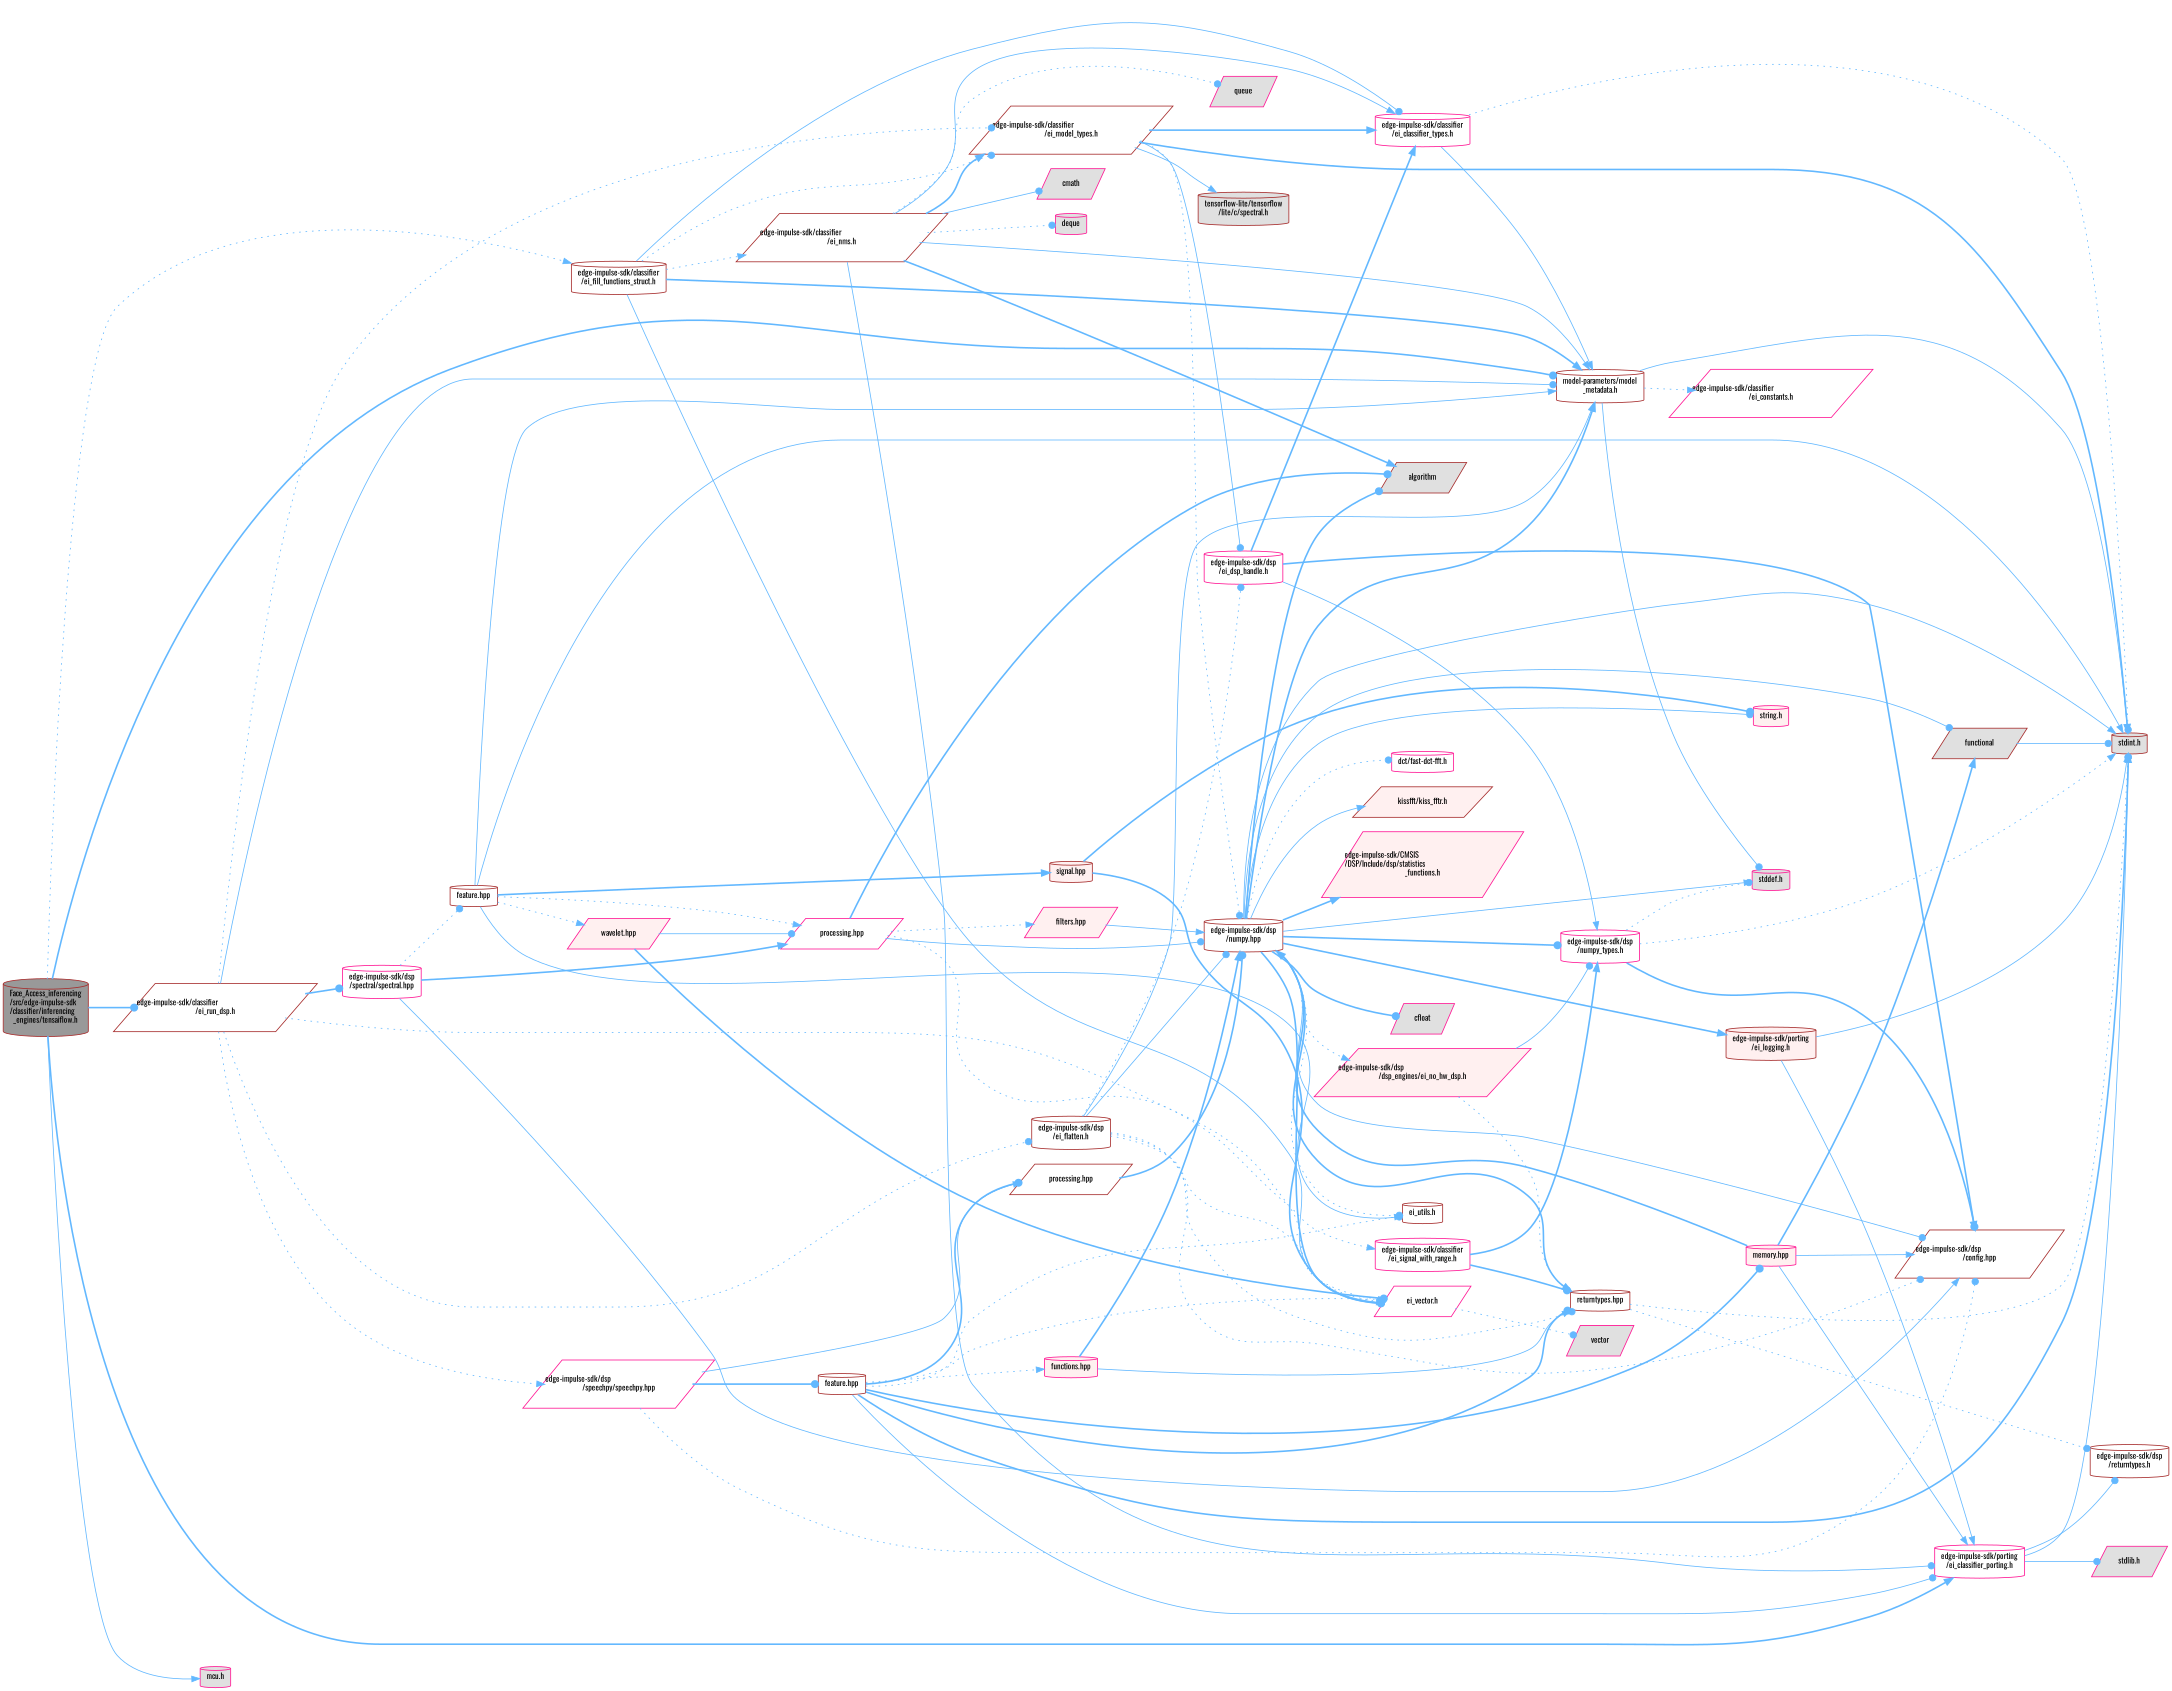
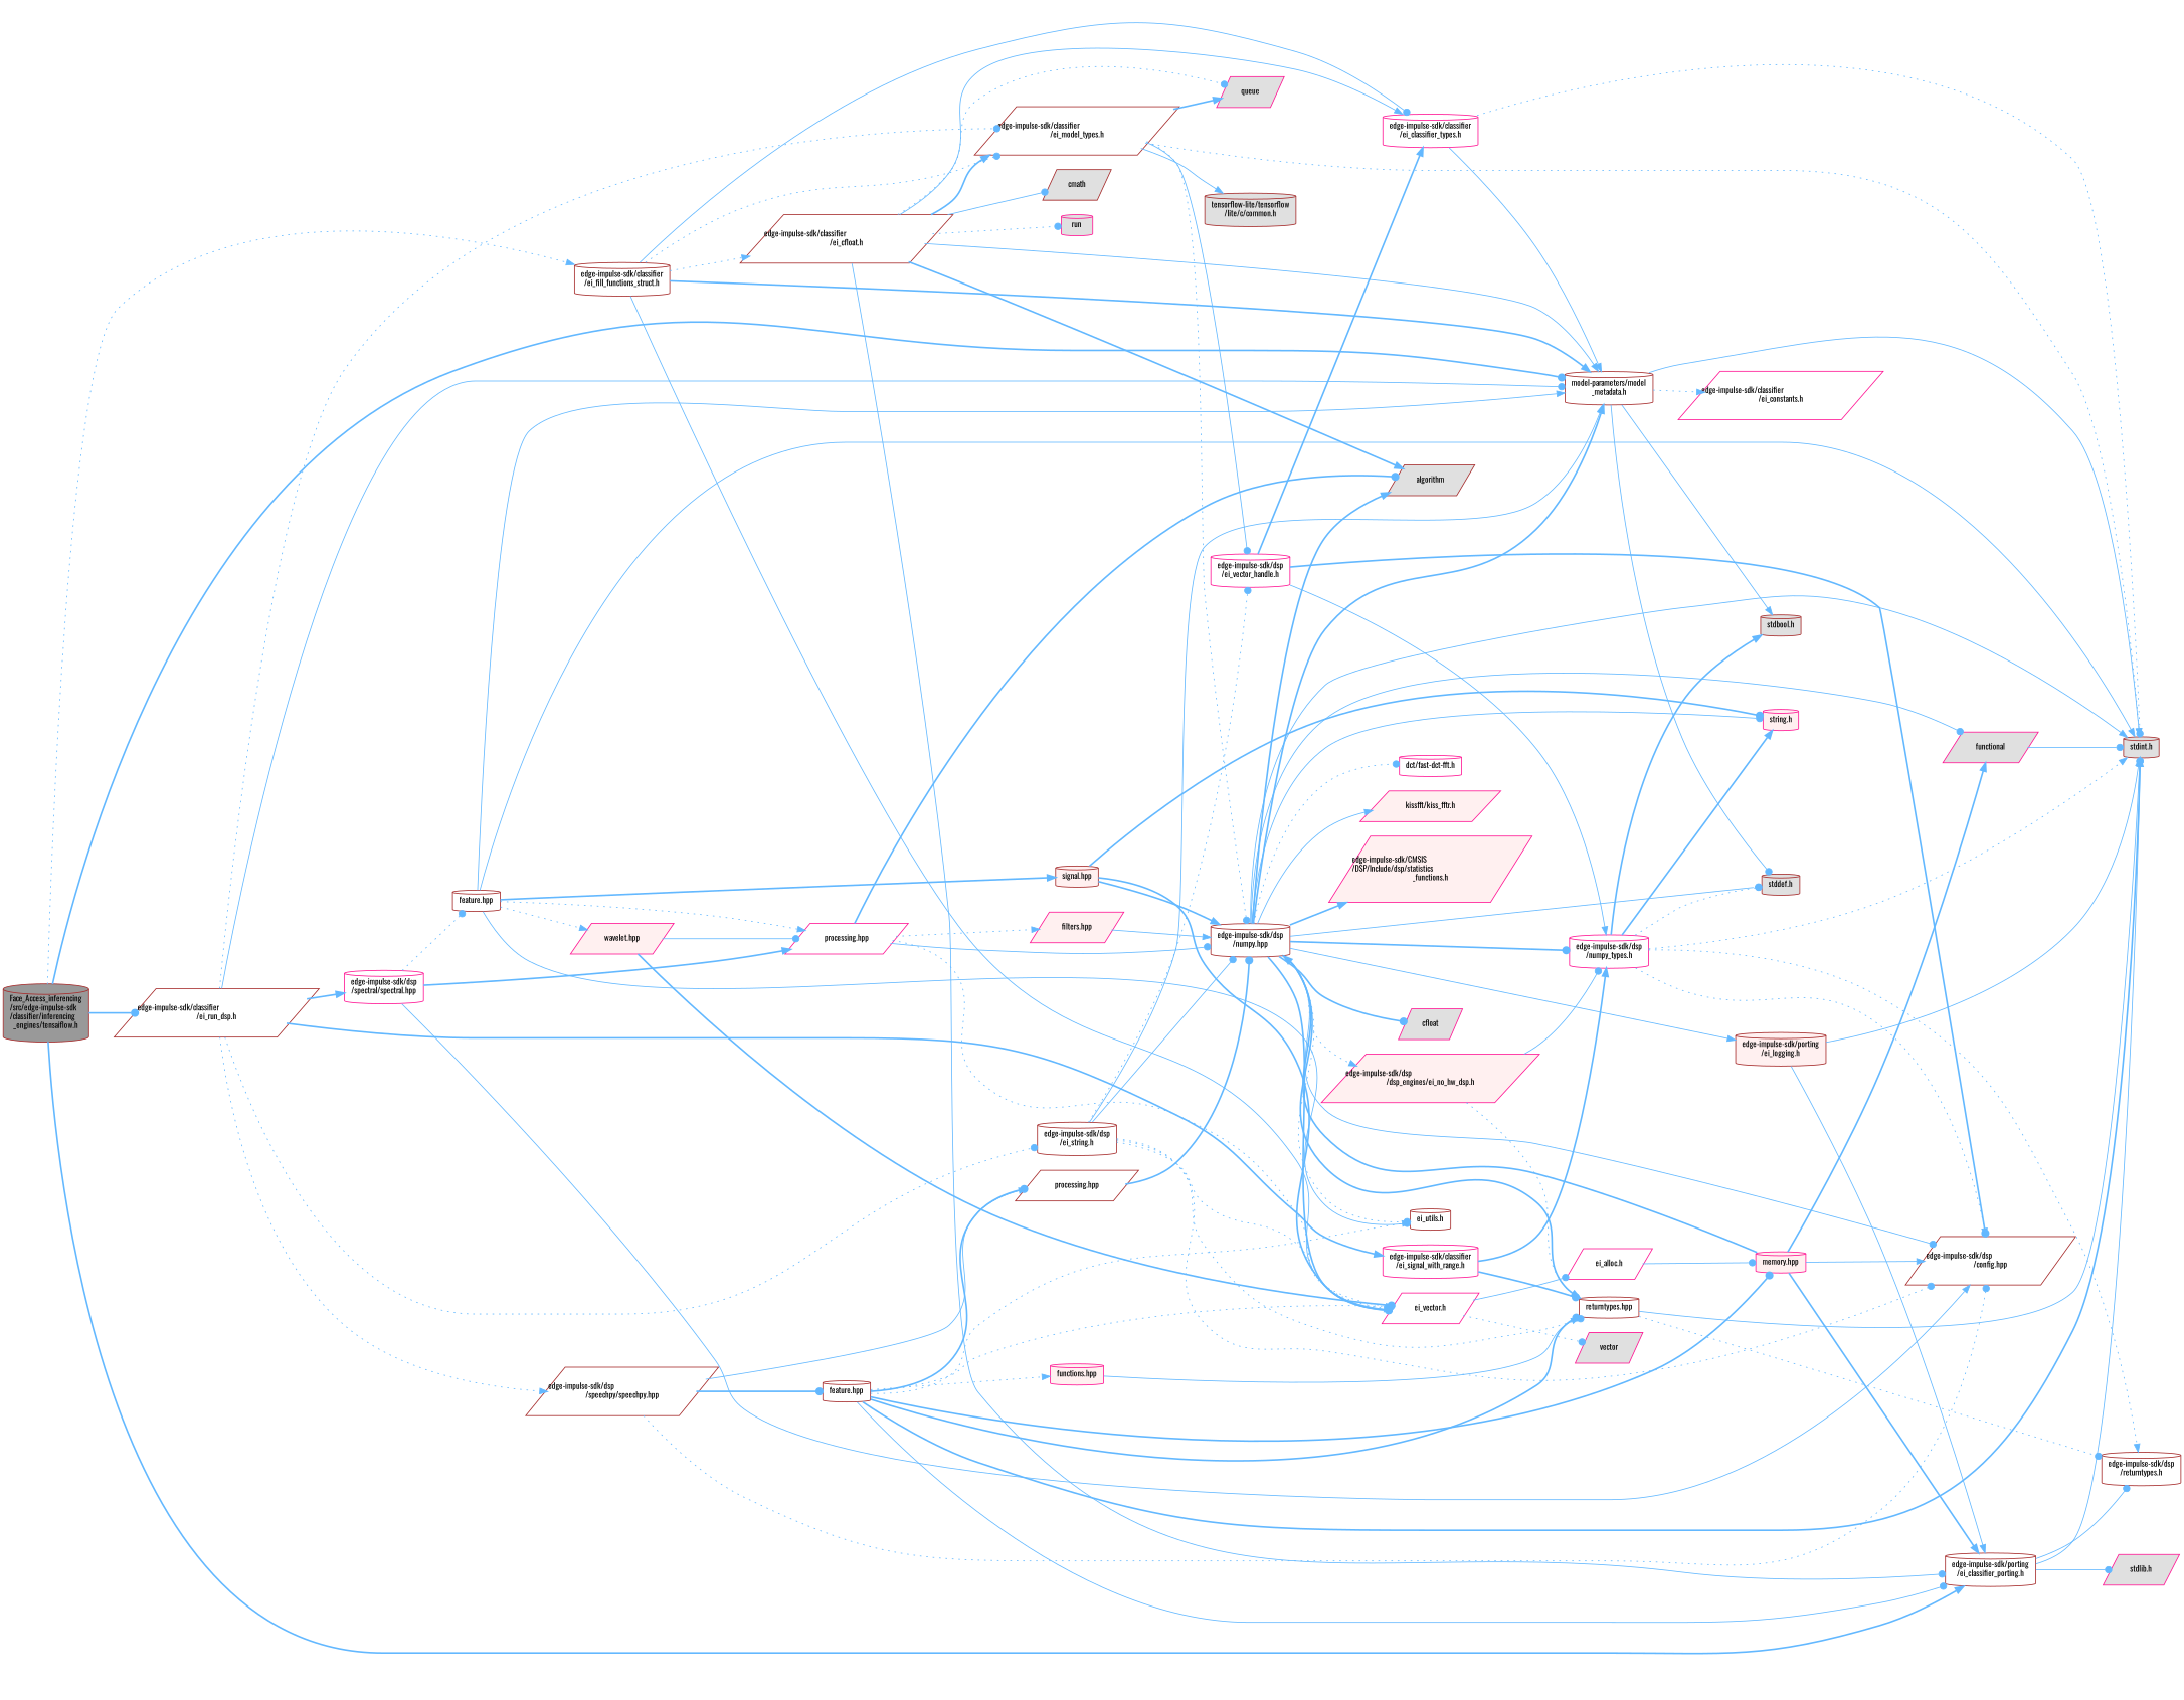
  digraph {
    fontname=Oswald
    rankdir=LR
    node [color=brown fillcolor=white fontname=Oswald fontsize=10 shape=cylinder style=filled]
    edge [arrowhead=normal color=steelblue1 fontname=Oswald fontsize=10 labelfontname=Helvetica labelfontsize=10 style=solid]
    n1 [fillcolor=grey60 fontcolor=black height=0.2 label="Face_Access_inferencing\l/src/edge-impulse-sdk\l/classifier/inferencing\l_engines/tensaiflow.h" width=0.4]
    n2 [height=0.2 label="model-parameters/model\l_metadata.h" width=0.4]
-   n3 [color=deeppink height=0.2 label="edge-impulse-sdk/porting\l/ei_classifier_porting.h" width=0.4]
+   n3 [height=0.2 label="edge-impulse-sdk/porting\l/ei_classifier_porting.h" width=0.4]
    n4 [height=0.2 label="edge-impulse-sdk/classifier\l/ei_fill_functions_struct.h" width=0.4]
    n5 [height=0.2 label="edge-impulse-sdk/classifier\l/ei_run_dsp.h" shape=parallelogram width=0.4]
-   n6 [color=deeppink fillcolor="#E0E0E0" height=0.2 label="mcu.h" width=0.4]
    n7 [fillcolor="#E0E0E0" height=0.2 label="stdint.h" width=0.4]
-   n9 [color=deeppink fillcolor="#E0E0E0" height=0.2 label="stddef.h" width=0.4]
+   n8 [fillcolor="#E0E0E0" height=0.2 label="stdbool.h" width=0.4]
+   n9 [fillcolor="#E0E0E0" height=0.2 label="stddef.h" width=0.4]
    n10 [color=deeppink height=0.2 label="edge-impulse-sdk/classifier\l/ei_constants.h" shape=parallelogram width=0.4]
    n11 [color=deeppink fillcolor="#E0E0E0" height=0.2 label="stdlib.h" shape=parallelogram width=0.4]
    n12 [height=0.2 label="edge-impulse-sdk/dsp\l/returntypes.h" width=0.4]
    n13 [height=0.2 label="edge-impulse-sdk/classifier\l/ei_model_types.h" shape=parallelogram width=0.4]
    n14 [color=deeppink height=0.2 label="edge-impulse-sdk/classifier\l/ei_classifier_types.h" width=0.4]
    n15 [color=deeppink height=0.2 label="ei_vector.h" shape=parallelogram width=0.4]
-   n16 [height=0.2 label="edge-impulse-sdk/classifier\l/ei_nms.h" shape=parallelogram width=0.4]
+   n16 [height=0.2 label="edge-impulse-sdk/classifier\l/ei_cfloat.h" shape=parallelogram width=0.4]
    n17 [color=deeppink height=0.2 label="edge-impulse-sdk/dsp\l/spectral/spectral.hpp" width=0.4]
-   n18 [color=deeppink height=0.2 label="edge-impulse-sdk/dsp\l/speechpy/speechpy.hpp" shape=parallelogram width=0.4]
+   n18 [height=0.2 label="edge-impulse-sdk/dsp\l/speechpy/speechpy.hpp" shape=parallelogram width=0.4]
    n19 [color=deeppink height=0.2 label="edge-impulse-sdk/classifier\l/ei_signal_with_range.h" width=0.4]
-   n20 [height=0.2 label="edge-impulse-sdk/dsp\l/ei_flatten.h" width=0.4]
-   n21 [color=deeppink height=0.2 label="edge-impulse-sdk/dsp\l/ei_dsp_handle.h" width=0.4]
+   n20 [height=0.2 label="edge-impulse-sdk/dsp\l/ei_string.h" width=0.4]
+   n21 [color=deeppink height=0.2 label="edge-impulse-sdk/dsp\l/ei_vector_handle.h" width=0.4]
    n22 [height=0.2 label="edge-impulse-sdk/dsp\l/numpy.hpp" width=0.4]
-   n23 [fillcolor="#E0E0E0" height=0.2 label="tensorflow-lite/tensorflow\l/lite/c/spectral.h" width=0.4]
+   n23 [fillcolor="#E0E0E0" height=0.2 label="tensorflow-lite/tensorflow\l/lite/c/common.h" width=0.4]
+   n24 [color=deeppink height=0.2 label="ei_alloc.h" shape=parallelogram width=0.4]
    n25 [color=deeppink fillcolor="#E0E0E0" height=0.2 label=vector shape=parallelogram width=0.4]
    n26 [fillcolor="#E0E0E0" height=0.2 label=algorithm shape=parallelogram width=0.4]
-   n27 [color=deeppink fillcolor="#E0E0E0" height=0.2 label=cmath shape=parallelogram width=0.4]
-   n28 [color=deeppink fillcolor="#E0E0E0" height=0.2 label=deque width=0.4]
+   n27 [fillcolor="#E0E0E0" height=0.2 label=cmath shape=parallelogram width=0.4]
+   n28 [color=deeppink fillcolor="#E0E0E0" height=0.2 label=run width=0.4]
    n29 [color=deeppink fillcolor="#E0E0E0" height=0.2 label=queue shape=parallelogram width=0.4]
    n30 [height=0.2 label="edge-impulse-sdk/dsp\l/config.hpp" shape=parallelogram width=0.4]
    n31 [color=deeppink height=0.2 label="edge-impulse-sdk/dsp\l/numpy_types.h" width=0.4]
    n32 [color=deeppink fillcolor="#FFF0F0" height=0.2 label="string.h" width=0.4]
    n33 [color=deeppink fillcolor="#E0E0E0" height=0.2 label=cfloat shape=parallelogram width=0.4]
-   n34 [fillcolor="#E0E0E0" height=0.2 label=functional shape=parallelogram width=0.4]
+   n34 [color=deeppink fillcolor="#E0E0E0" height=0.2 label=functional shape=parallelogram width=0.4]
    n35 [height=0.2 label="returntypes.hpp" width=0.4]
    n36 [height=0.2 label="ei_utils.h" width=0.4]
    n37 [color=deeppink height=0.2 label="dct/fast-dct-fft.h" width=0.4]
-   n38 [fillcolor="#FFF0F0" height=0.2 label="kissfft/kiss_fftr.h" shape=parallelogram width=0.4]
+   n38 [color=deeppink fillcolor="#FFF0F0" height=0.2 label="kissfft/kiss_fftr.h" shape=parallelogram width=0.4]
    n39 [fillcolor="#FFF0F0" height=0.2 label="edge-impulse-sdk/porting\l/ei_logging.h" width=0.4]
    n40 [color=deeppink fillcolor="#FFF0F0" height=0.2 label="edge-impulse-sdk/dsp\l/dsp_engines/ei_no_hw_dsp.h" shape=parallelogram width=0.4]
    n41 [color=deeppink fillcolor="#FFF0F0" height=0.2 label="edge-impulse-sdk/CMSIS\l/DSP/Include/dsp/statistics\l_functions.h" shape=parallelogram width=0.4]
    n42 [color=deeppink fillcolor="#FFF0F0" height=0.2 label="memory.hpp" width=0.4]
    n43 [color=deeppink height=0.2 label="processing.hpp" shape=parallelogram width=0.4]
    n44 [height=0.2 label="feature.hpp" width=0.4]
    n45 [height=0.2 label="feature.hpp" width=0.4]
    n46 [height=0.2 label="processing.hpp" shape=parallelogram width=0.4]
    n47 [color=deeppink fillcolor="#FFF0F0" height=0.2 label="filters.hpp" shape=parallelogram width=0.4]
    n48 [color=deeppink fillcolor="#FFF0F0" height=0.2 label="wavelet.hpp" shape=parallelogram width=0.4]
    n49 [fillcolor="#FFF0F0" height=0.2 label="signal.hpp" width=0.4]
    n50 [color=deeppink fillcolor="#FFF0F0" height=0.2 label="functions.hpp" width=0.4]
    n1 -> n2 [arrowhead=dot style=bold]
    n1 -> n3 [style=bold]
    n1 -> n4 [style=dotted]
    n1 -> n5 [arrowhead=dot style=bold]
-   n1 -> n6
    n2 -> n7
+   n2 -> n8
    n2 -> n9 [arrowhead=dot]
    n2 -> n10 [style=dotted]
    n3 -> n7 [arrowhead=dot]
    n3 -> n11 [arrowhead=dot]
    n3 -> n12 [arrowhead=dot]
    n4 -> n2 [style=bold]
    n4 -> n13 [arrowhead=dot style=dotted]
    n4 -> n14 [arrowhead=dot]
    n4 -> n15
    n4 -> n16 [style=dotted]
    n5 -> n2 [arrowhead=dot]
    n5 -> n13 [arrowhead=dot style=dotted]
-   n5 -> n17 [arrowhead=dot style=bold]
+   n5 -> n17 [style=bold]
    n5 -> n18 [style=dotted]
-   n5 -> n19 [style=dotted]
+   n5 -> n19 [style=bold]
    n5 -> n20 [arrowhead=dot style=dotted]
-   n13 -> n7 [style=bold]
-   n13 -> n14 [style=bold]
+   n13 -> n7 [style=dotted]
+   n13 -> n29 [style=bold]
    n13 -> n21 [arrowhead=dot]
    n13 -> n22 [arrowhead=dot style=dotted]
    n13 -> n23
    n14 -> n2
    n14 -> n7 [arrowhead=dot style=dotted]
+   n15 -> n24 [arrowhead=dot]
    n15 -> n25 [arrowhead=dot style=dotted]
    n16 -> n2
    n16 -> n3 [arrowhead=dot]
    n16 -> n13 [style=bold]
    n16 -> n14
    n16 -> n26 [style=bold]
    n16 -> n27 [arrowhead=dot]
    n16 -> n28 [arrowhead=dot style=dotted]
    n16 -> n29 [arrowhead=dot style=dotted]
    n17 -> n30
    n17 -> n43 [style=bold]
    n17 -> n44 [arrowhead=dot style=dotted]
    n18 -> n30 [arrowhead=dot style=dotted]
    n18 -> n45 [arrowhead=dot style=bold]
    n18 -> n46
    n19 -> n31 [style=bold]
    n19 -> n35 [arrowhead=dot style=bold]
    n20 -> n2
    n20 -> n15 [arrowhead=dot style=dotted]
    n20 -> n21 [arrowhead=dot style=dotted]
    n20 -> n22 [arrowhead=dot]
    n20 -> n30 [arrowhead=dot style=dotted]
    n20 -> n35 [arrowhead=dot style=dotted]
    n21 -> n14 [style=bold]
    n21 -> n30 [arrowhead=dot style=bold]
    n21 -> n31
    n22 -> n2 [style=bold]
    n22 -> n7
-   n22 -> n9
+   n22 -> n9 [arrowhead=dot]
    n22 -> n15 [arrowhead=dot style=bold]
-   n22 -> n26 [arrowhead=dot style=bold]
+   n22 -> n26 [style=bold]
    n22 -> n30 [arrowhead=dot]
    n22 -> n31 [arrowhead=dot style=bold]
    n22 -> n32 [arrowhead=dot]
    n22 -> n33 [arrowhead=dot style=bold]
    n22 -> n34 [arrowhead=dot]
    n22 -> n35 [style=bold]
    n22 -> n36 [arrowhead=dot style=dotted]
    n22 -> n37 [arrowhead=dot style=dotted]
    n22 -> n38
-   n22 -> n39 [style=bold]
+   n22 -> n39
    n22 -> n40 [style=dotted]
    n22 -> n41 [style=bold]
+   n24 -> n42 [arrowhead=dot]
    n31 -> n7 [style=dotted]
+   n31 -> n8 [style=bold]
    n31 -> n9 [arrowhead=dot style=dotted]
-   n31 -> n30 [style=bold]
+   n31 -> n12 [style=dotted]
+   n31 -> n30 [style=dotted]
+   n31 -> n32 [style=bold]
    n34 -> n7 [arrowhead=dot]
-   n35 -> n7 [arrowhead=dot style=dotted]
+   n35 -> n7 [arrowhead=dot]
    n35 -> n12 [arrowhead=dot style=dotted]
    n39 -> n3
    n39 -> n7
    n40 -> n31 [arrowhead=dot]
    n40 -> n35 [style=dotted]
-   n42 -> n3
+   n42 -> n3 [style=bold]
    n42 -> n22 [style=bold]
    n42 -> n30
    n42 -> n34 [style=bold]
    n43 -> n15 [style=dotted]
    n43 -> n22 [arrowhead=dot]
    n43 -> n26 [arrowhead=dot style=bold]
    n43 -> n47 [style=dotted]
    n44 -> n2
    n44 -> n7
    n44 -> n36 [arrowhead=dot]
    n44 -> n43 [style=dotted]
    n44 -> n48 [style=dotted]
    n44 -> n49 [style=bold]
    n45 -> n3 [arrowhead=dot]
    n45 -> n7 [style=bold]
    n45 -> n15 [style=dotted]
    n45 -> n35 [arrowhead=dot style=bold]
    n45 -> n36 [style=dotted]
    n45 -> n42 [arrowhead=dot style=bold]
    n45 -> n46 [arrowhead=dot style=bold]
    n45 -> n50 [style=dotted]
    n46 -> n22 [arrowhead=dot style=bold]
    n47 -> n22
    n48 -> n15 [arrowhead=dot style=bold]
    n48 -> n43 [arrowhead=dot]
    n49 -> n15 [arrowhead=dot style=bold]
    n49 -> n32 [arrowhead=dot style=bold]
-   n50 -> n22 [style=bold]
+   n49 -> n22 [style=bold]
    n50 -> n35
  }
